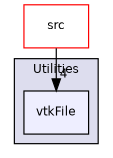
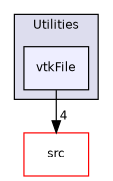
  digraph {
    compound=true
    node [fontname=Helvetica fontsize=10 shape=box style=filled]
    n1 [fillcolor="#eeeeff" label=vtkFile pencolor=black]
    n2 [color=red fillcolor=white label=src]
    subgraph cluster_1 {
      bgcolor="#ddddee"
      fontname=Helvetica
      fontsize=10
      label=Utilities
      pencolor=black
      n1
    }
-   n2 -> n1 [headlabel=4 labeldistance=1.5 labelfontname=Helvetica labelfontsize=10]
+   n1 -> n2 [headlabel=4 labeldistance=1.5 labelfontname=Helvetica labelfontsize=10]
  }
